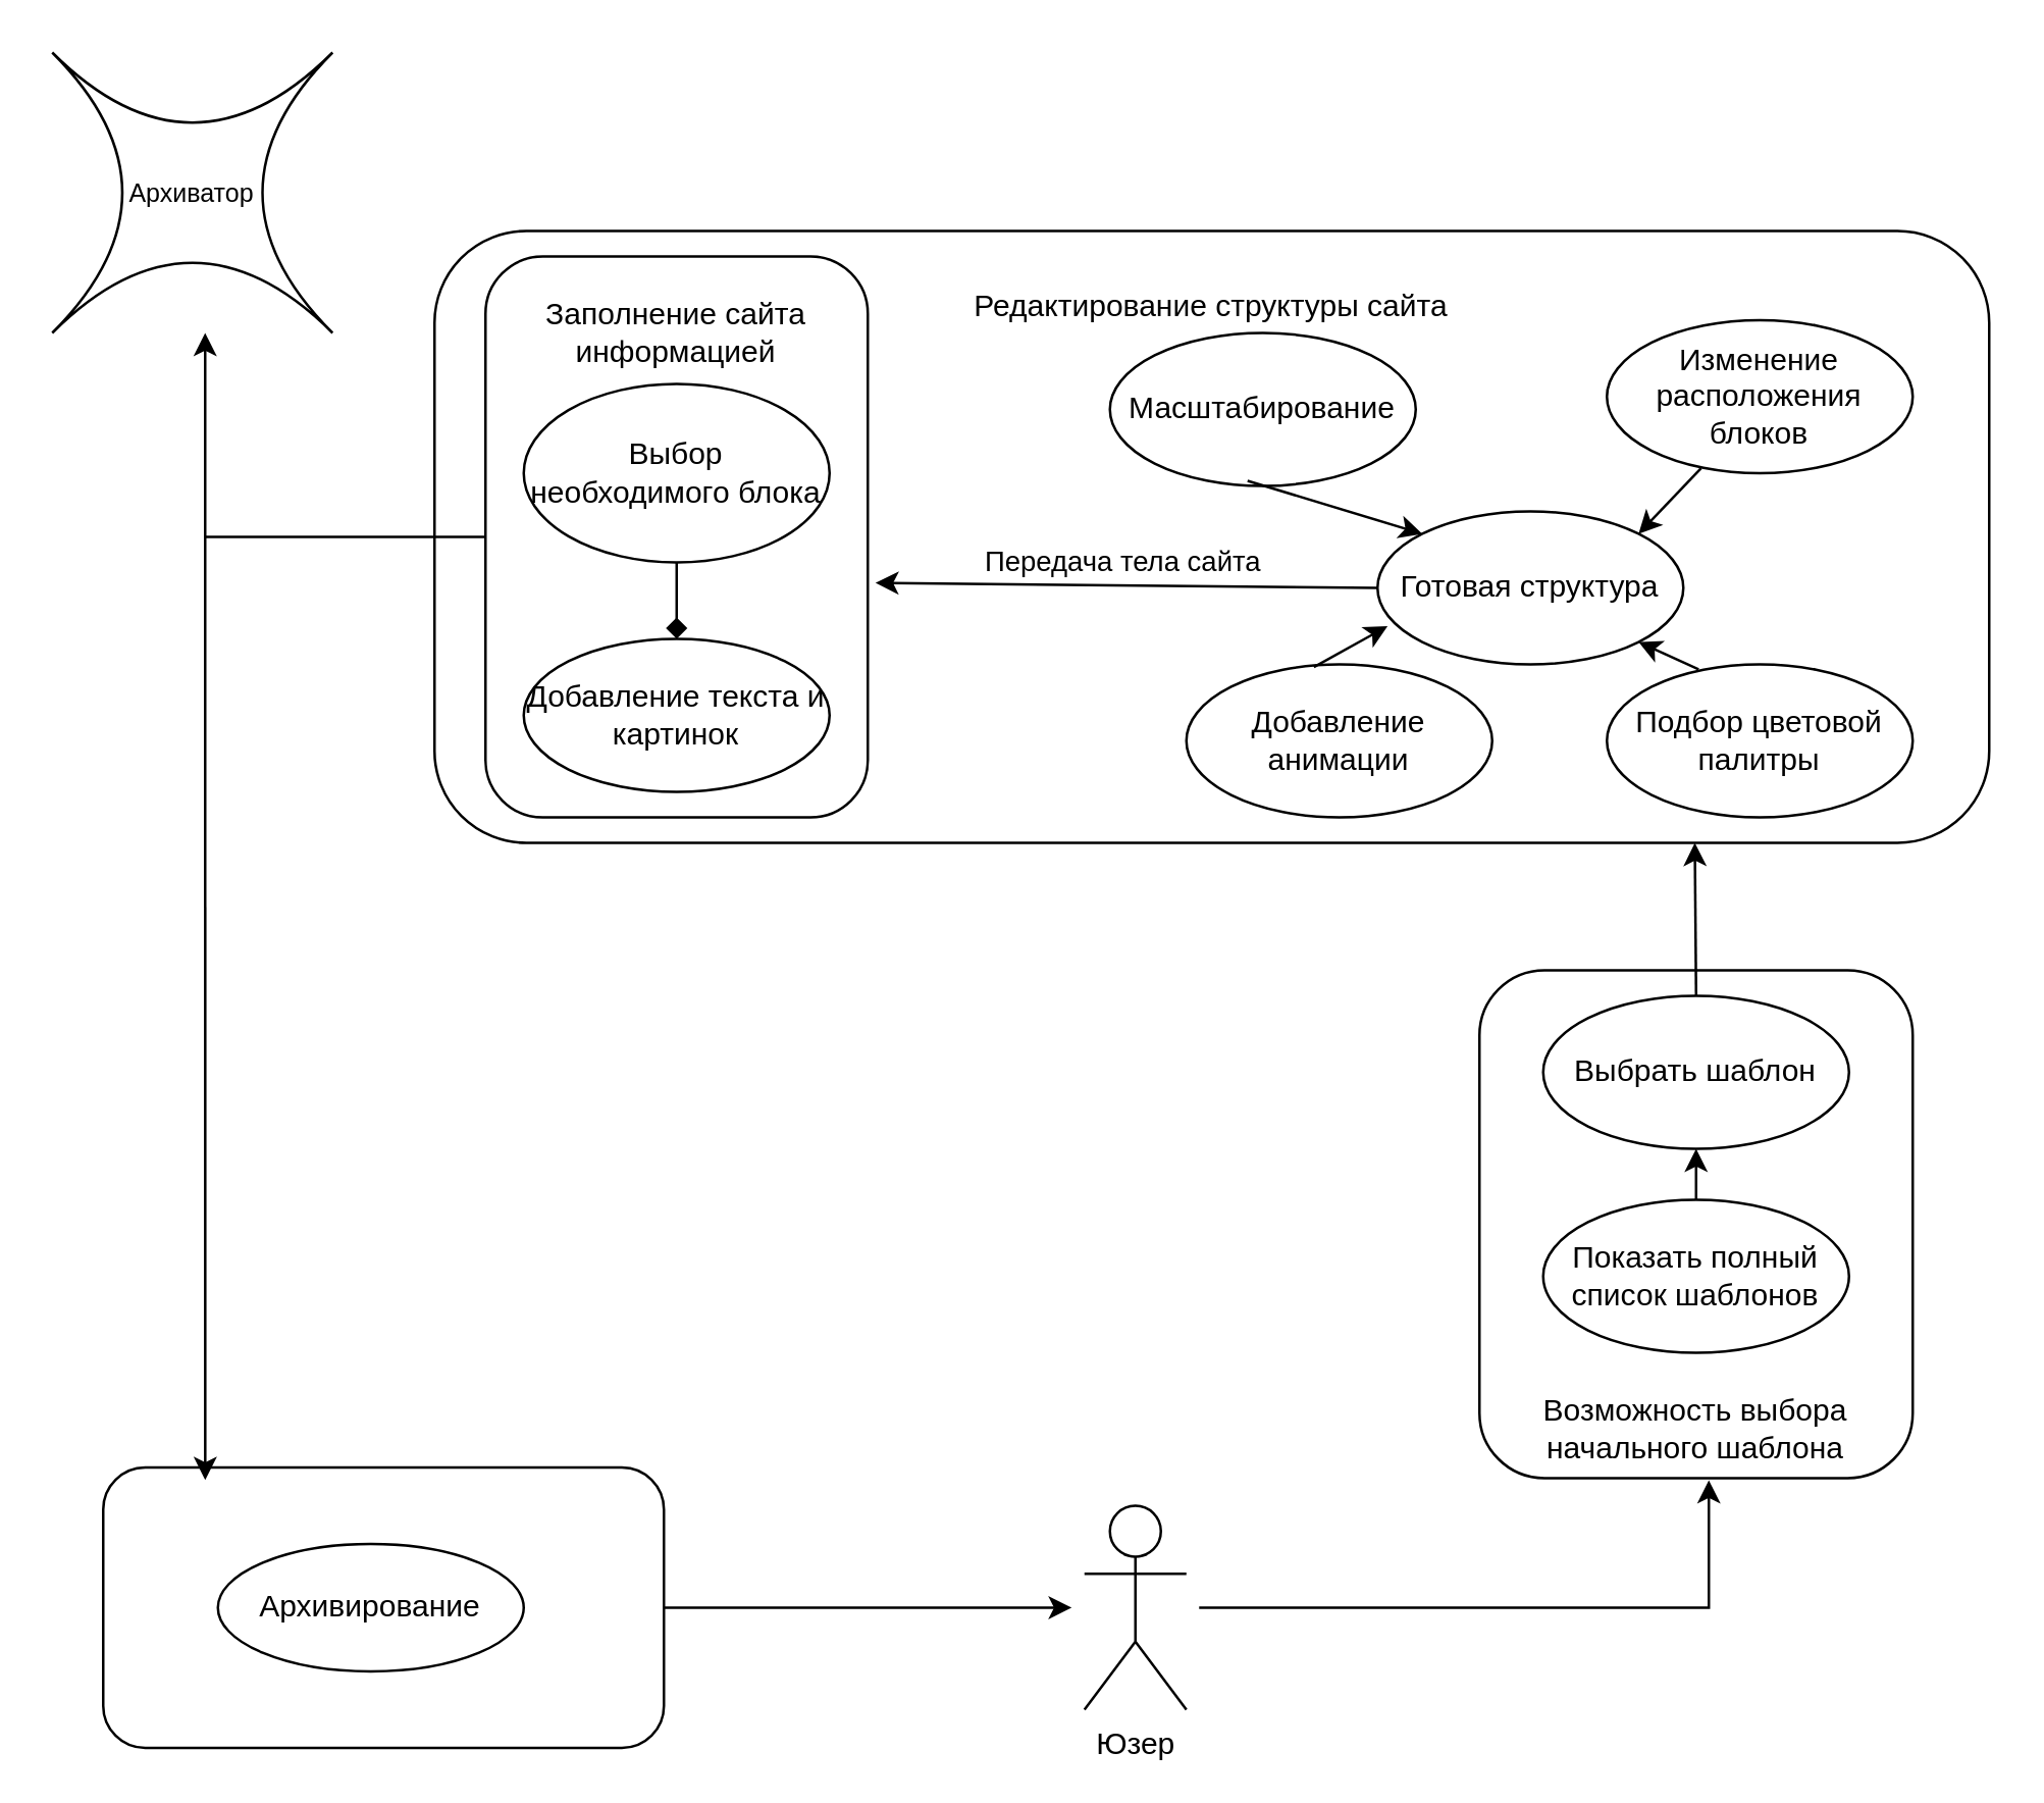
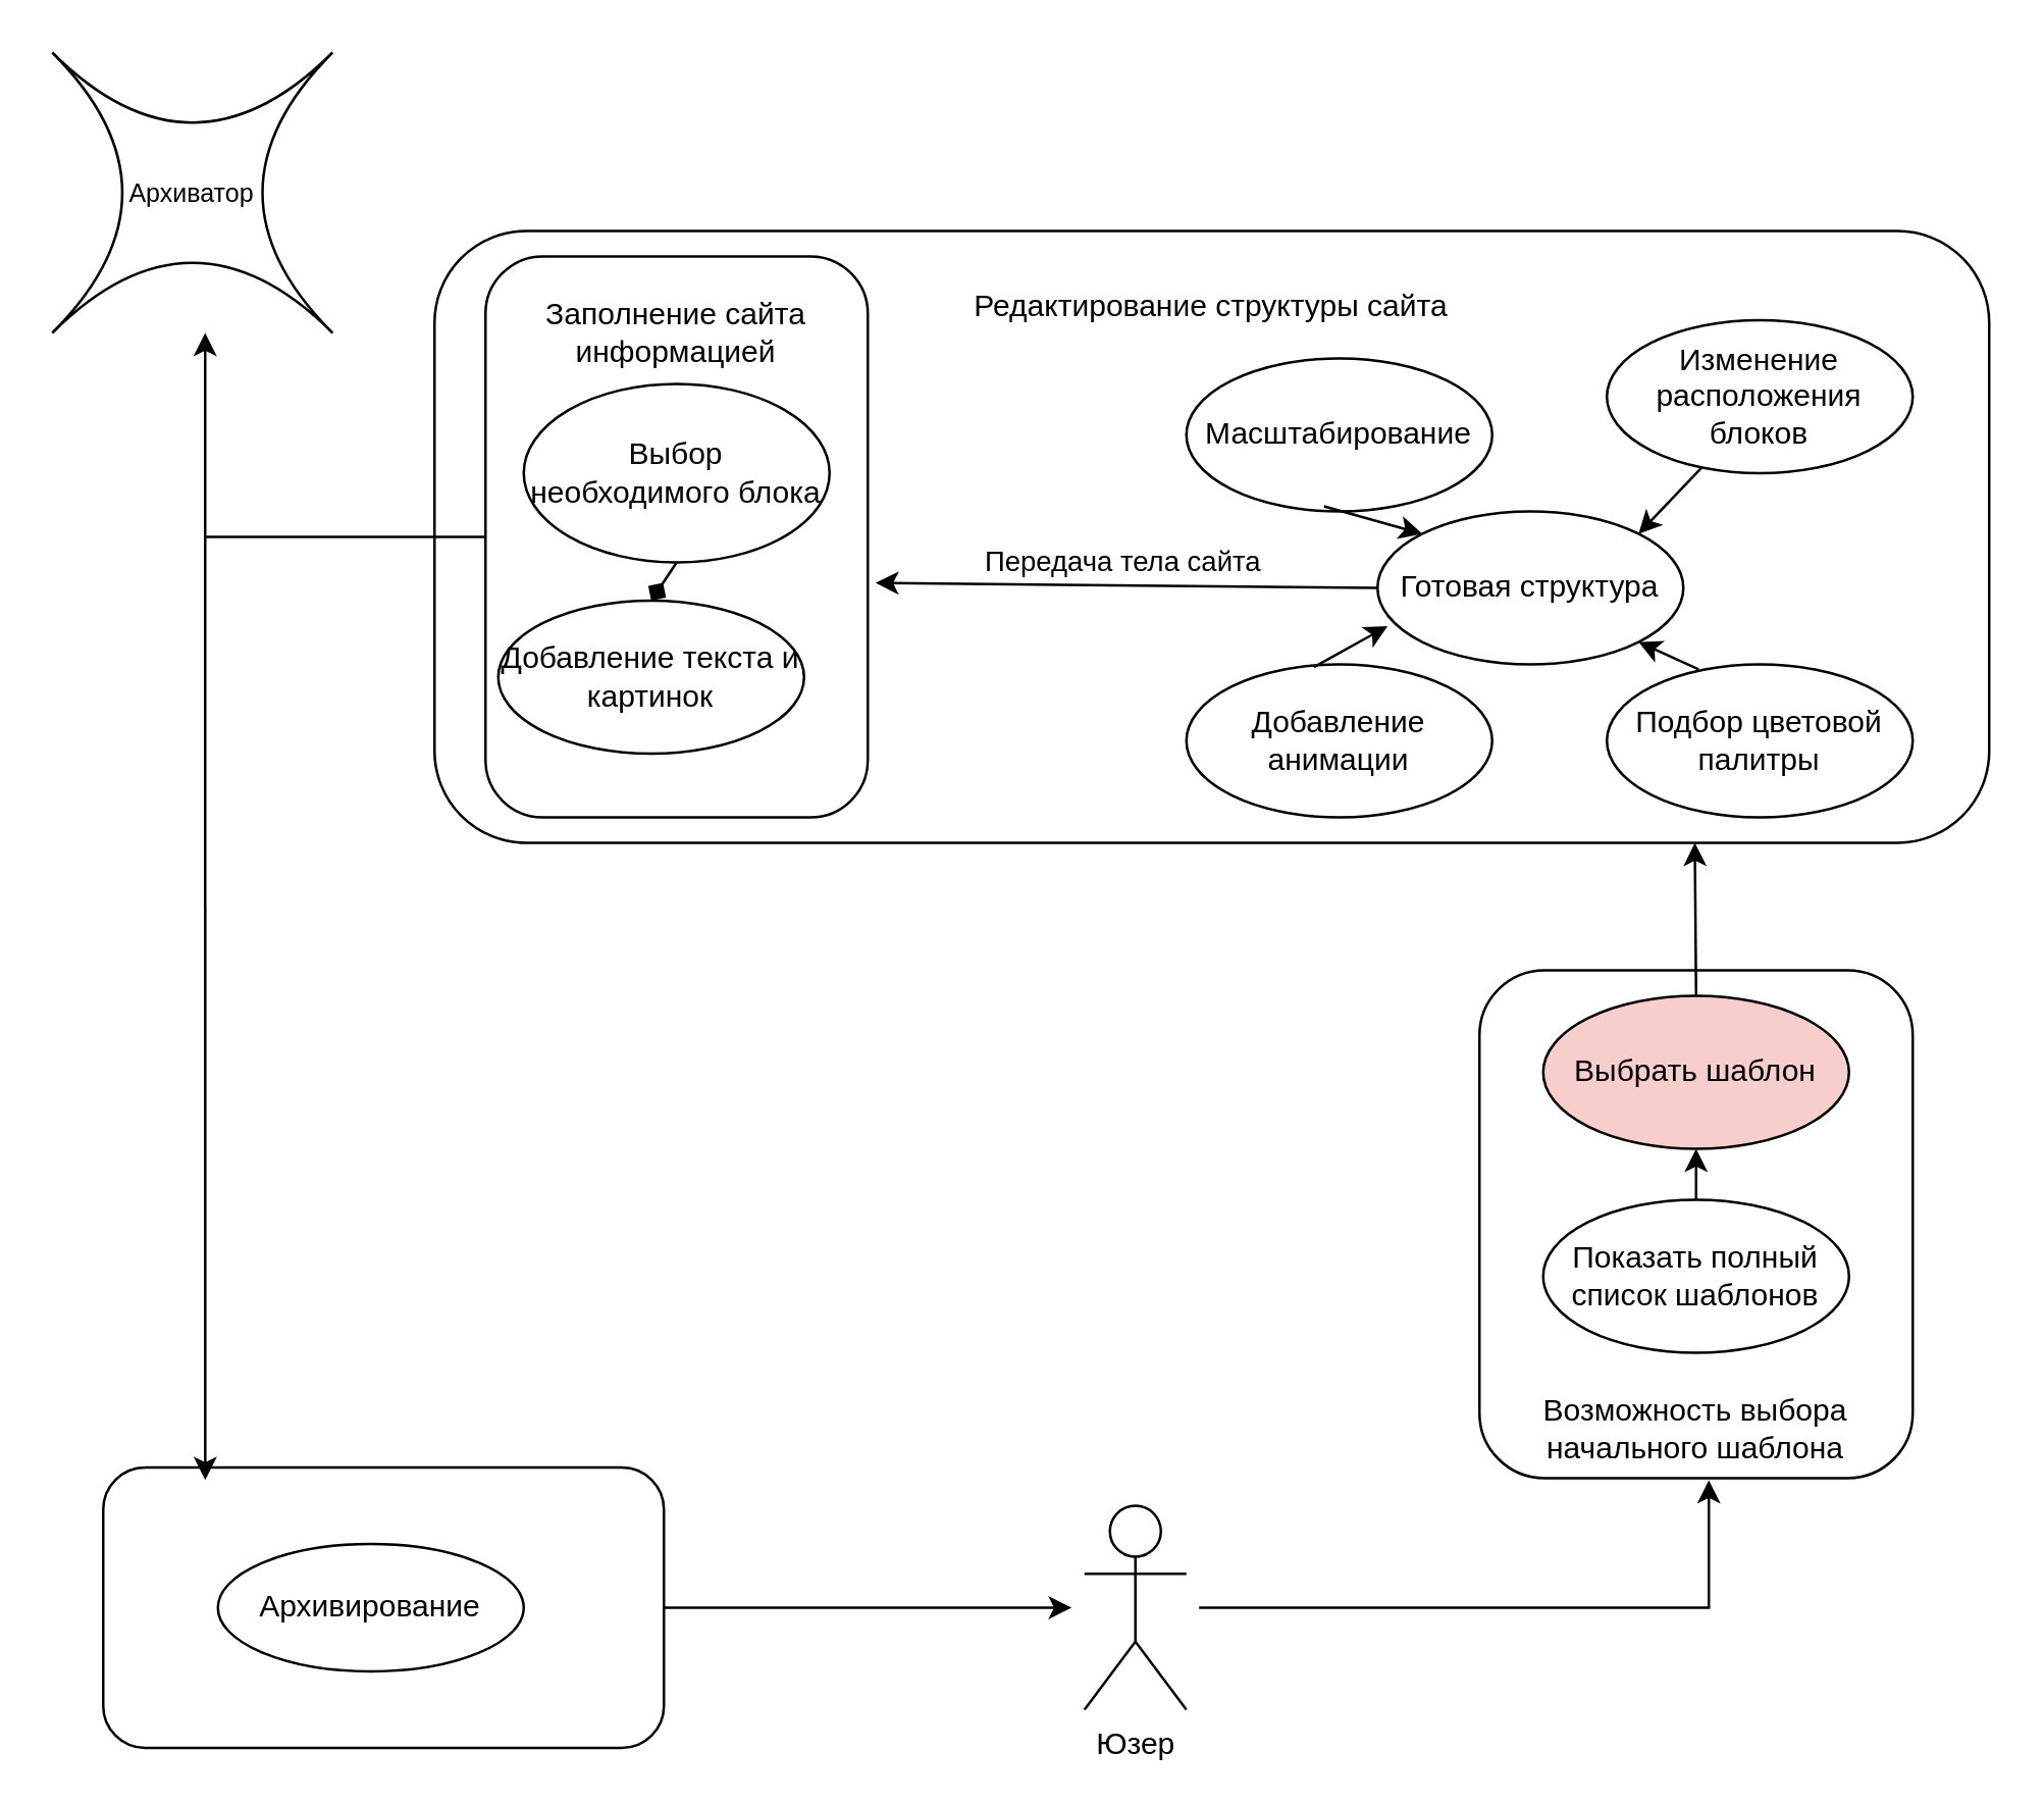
  <mxCell id="0" />
  <mxCell id="1" parent="0" />
  <mxCell id="2" value="Юзер" style="shape=umlActor;verticalLabelPosition=bottom;verticalAlign=top;html=1;outlineConnect=0;" vertex="1" parent="1"><mxGeometry x="425" y="590" width="40" height="80" as="geometry" /></mxCell>
  <mxCell id="3" value="Возможность выбора начального шаблона" style="rounded=1;whiteSpace=wrap;html=1;spacingTop=160;" vertex="1" parent="1"><mxGeometry x="580" y="380" width="170" height="199.17" as="geometry" /></mxCell>
  <mxCell id="4" value="" style="endArrow=classic;html=1;rounded=0;" edge="1" parent="1"><mxGeometry width="50" height="50" relative="1" as="geometry"><mxPoint x="470" y="630" as="sourcePoint" /><mxPoint x="670" y="580" as="targetPoint" /><Array as="points"><mxPoint x="670" y="630" /></Array></mxGeometry></mxCell>
  <mxCell id="5" value="Показать полный список шаблонов" style="ellipse;whiteSpace=wrap;html=1;fontStyle=0" vertex="1" parent="1"><mxGeometry x="605" y="470" width="120" height="60" as="geometry" /></mxCell>
  <mxCell id="6" value="" style="endArrow=classic;html=1;rounded=0;" edge="1" parent="1" source="14"><mxGeometry width="50" height="50" relative="1" as="geometry"><mxPoint x="664.5" y="430" as="sourcePoint" /><mxPoint x="664.5" y="330" as="targetPoint" /></mxGeometry></mxCell>
  <mxCell id="7" value="Редактирование структуры сайта" style="rounded=1;whiteSpace=wrap;html=1;spacingTop=0;spacingBottom=180;" vertex="1" parent="1"><mxGeometry x="170" y="90" width="610" height="240" as="geometry" /></mxCell>
  <mxCell id="8" value="Изменение расположения блоков" style="ellipse;whiteSpace=wrap;html=1;" vertex="1" parent="1"><mxGeometry x="630" y="125" width="120" height="60" as="geometry" /></mxCell>
  <mxCell id="9" value="Подбор цветовой палитры" style="ellipse;whiteSpace=wrap;html=1;" vertex="1" parent="1"><mxGeometry x="630" y="260" width="120" height="60" as="geometry" /></mxCell>
- <mxCell id="10" value="Масштабирование" style="ellipse;whiteSpace=wrap;html=1;" vertex="1" parent="1"><mxGeometry x="435" y="130" width="120" height="60" as="geometry" /></mxCell>
+ <mxCell id="10" value="Масштабирование" style="ellipse;whiteSpace=wrap;html=1;" vertex="1" parent="1"><mxGeometry x="465" y="140" width="120" height="60" as="geometry" /></mxCell>
  <mxCell id="11" value="Добавление анимации" style="ellipse;whiteSpace=wrap;html=1;" vertex="1" parent="1"><mxGeometry x="465" y="260" width="120" height="60" as="geometry" /></mxCell>
  <mxCell id="12" value="Готовая структура" style="ellipse;whiteSpace=wrap;html=1;" vertex="1" parent="1"><mxGeometry x="540" y="200" width="120" height="60" as="geometry" /></mxCell>
  <mxCell id="13" value="" style="endArrow=classic;html=1;rounded=0;" edge="1" parent="1" target="14"><mxGeometry width="50" height="50" relative="1" as="geometry"><mxPoint x="664.5" y="430" as="sourcePoint" /><mxPoint x="664.5" y="330" as="targetPoint" /></mxGeometry></mxCell>
- <mxCell id="14" value="Выбрать шаблон" style="ellipse;whiteSpace=wrap;html=1;" vertex="1" parent="1"><mxGeometry x="605" y="390" width="120" height="60" as="geometry" /></mxCell>
+ <mxCell id="14" value="Выбрать шаблон" style="ellipse;whiteSpace=wrap;html=1;fillColor=#f8cecc;" vertex="1" parent="1"><mxGeometry x="605" y="390" width="120" height="60" as="geometry" /></mxCell>
  <mxCell id="15" value="" style="endArrow=classic;html=1;rounded=0;entryX=0.5;entryY=1;entryDx=0;entryDy=0;exitX=0.5;exitY=0;exitDx=0;exitDy=0;" edge="1" parent="1" source="5" target="14"><mxGeometry width="50" height="50" relative="1" as="geometry"><mxPoint x="400" y="420" as="sourcePoint" /><mxPoint x="450" y="370" as="targetPoint" /></mxGeometry></mxCell>
  <mxCell id="16" value="" style="endArrow=classic;html=1;rounded=0;entryX=0.033;entryY=0.75;entryDx=0;entryDy=0;entryPerimeter=0;exitX=0.417;exitY=0.017;exitDx=0;exitDy=0;exitPerimeter=0;" edge="1" parent="1" source="11" target="12"><mxGeometry width="50" height="50" relative="1" as="geometry"><mxPoint x="400" y="410" as="sourcePoint" /><mxPoint x="450" y="360" as="targetPoint" /></mxGeometry></mxCell>
  <mxCell id="17" value="" style="endArrow=classic;html=1;rounded=0;entryX=0;entryY=0;entryDx=0;entryDy=0;exitX=0.45;exitY=0.967;exitDx=0;exitDy=0;exitPerimeter=0;" edge="1" parent="1" source="10" target="12"><mxGeometry width="50" height="50" relative="1" as="geometry"><mxPoint x="400" y="410" as="sourcePoint" /><mxPoint x="450" y="360" as="targetPoint" /></mxGeometry></mxCell>
  <mxCell id="18" value="" style="endArrow=classic;html=1;rounded=0;entryX=1;entryY=0;entryDx=0;entryDy=0;exitX=0.308;exitY=0.967;exitDx=0;exitDy=0;exitPerimeter=0;" edge="1" parent="1" source="8" target="12"><mxGeometry width="50" height="50" relative="1" as="geometry"><mxPoint x="690" y="280" as="sourcePoint" /><mxPoint x="750" y="200" as="targetPoint" /></mxGeometry></mxCell>
  <mxCell id="19" value="" style="endArrow=classic;html=1;rounded=0;entryX=1;entryY=1;entryDx=0;entryDy=0;exitX=0.3;exitY=0.033;exitDx=0;exitDy=0;exitPerimeter=0;" edge="1" parent="1" source="9" target="12"><mxGeometry width="50" height="50" relative="1" as="geometry"><mxPoint x="700" y="260" as="sourcePoint" /><mxPoint x="750" y="210" as="targetPoint" /></mxGeometry></mxCell>
  <mxCell id="20" value="Заполнение сайта информацией" style="rounded=1;whiteSpace=wrap;html=1;spacingTop=0;spacingBottom=160;" vertex="1" parent="1"><mxGeometry x="190" y="100" width="150" height="220" as="geometry" /></mxCell>
  <mxCell id="21" value="Передача тела сайта" style="endArrow=classic;html=1;rounded=0;entryX=1.02;entryY=0.582;entryDx=0;entryDy=0;exitX=0;exitY=0.5;exitDx=0;exitDy=0;entryPerimeter=0;" edge="1" parent="1" source="12" target="20"><mxGeometry x="0.016" y="-9" width="50" height="50" relative="1" as="geometry"><mxPoint x="400" y="410" as="sourcePoint" /><mxPoint x="450" y="360" as="targetPoint" /><mxPoint as="offset" /></mxGeometry></mxCell>
  <mxCell id="22" value="Выбор необходимого блока" style="ellipse;whiteSpace=wrap;html=1;" vertex="1" parent="1"><mxGeometry x="205" y="150" width="120" height="70" as="geometry" /></mxCell>
- <mxCell id="23" value="Добавление текста и картинок" style="ellipse;whiteSpace=wrap;html=1;" vertex="1" parent="1"><mxGeometry x="205" y="250" width="120" height="60" as="geometry" /></mxCell>
+ <mxCell id="23" value="Добавление текста и картинок" style="ellipse;whiteSpace=wrap;html=1;" vertex="1" parent="1"><mxGeometry x="195" y="235" width="120" height="60" as="geometry" /></mxCell>
  <mxCell id="24" value="" style="endArrow=diamond;html=1;rounded=0;entryX=0.5;entryY=0;entryDx=0;entryDy=0;exitX=0.5;exitY=1;exitDx=0;exitDy=0;" edge="1" parent="1" source="22" target="23"><mxGeometry width="50" height="50" relative="1" as="geometry"><mxPoint x="400" y="410" as="sourcePoint" /><mxPoint x="450" y="360" as="targetPoint" /></mxGeometry></mxCell>
  <mxCell id="25" value="" style="endArrow=classic;html=1;rounded=0;exitX=0;exitY=0.5;exitDx=0;exitDy=0;" edge="1" parent="1" source="20"><mxGeometry width="50" height="50" relative="1" as="geometry"><mxPoint x="400" y="410" as="sourcePoint" /><mxPoint x="80" y="130" as="targetPoint" /><Array as="points"><mxPoint x="80" y="210" /></Array></mxGeometry></mxCell>
  <mxCell id="26" value="" style="rounded=1;whiteSpace=wrap;html=1;" vertex="1" parent="1"><mxGeometry x="40" y="575" width="220" height="110" as="geometry" /></mxCell>
  <mxCell id="27" value="Архивирование" style="ellipse;whiteSpace=wrap;html=1;" vertex="1" parent="1"><mxGeometry x="85" y="605" width="120" height="50" as="geometry" /></mxCell>
  <mxCell id="28" value="" style="endArrow=classic;html=1;rounded=0;entryX=0.182;entryY=0.045;entryDx=0;entryDy=0;entryPerimeter=0;" edge="1" parent="1" target="26"><mxGeometry width="50" height="50" relative="1" as="geometry"><mxPoint x="80" y="210" as="sourcePoint" /><mxPoint x="450" y="360" as="targetPoint" /></mxGeometry></mxCell>
  <mxCell id="29" value="" style="endArrow=classic;html=1;rounded=0;exitX=1;exitY=0.5;exitDx=0;exitDy=0;" edge="1" parent="1" source="26"><mxGeometry width="50" height="50" relative="1" as="geometry"><mxPoint x="400" y="410" as="sourcePoint" /><mxPoint x="420" y="630" as="targetPoint" /></mxGeometry></mxCell>
  <mxCell id="30" value="Архиватор" style="shape=switch;whiteSpace=wrap;html=1;fontSize=10;" vertex="1" parent="1"><mxGeometry x="20" y="20" width="110" height="110" as="geometry" /></mxCell>
